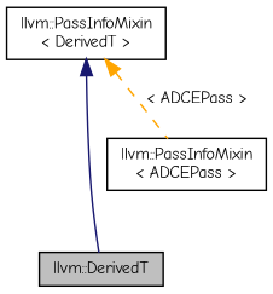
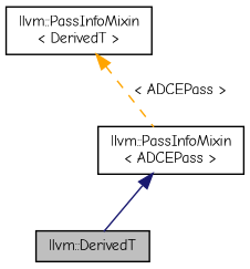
  digraph {
    fontname="Comic Neue"
    node [color=black fontname="Comic Neue" fontsize=10 shape=record]
    edge [dir=back fontname="Comic Neue" fontsize=10 labelfontname=Helvetica labelfontsize=10]
    n1 [fillcolor=grey75 fontcolor=black height=0.2 label="llvm::DerivedT" style=filled width=0.4]
    n2 [height=0.2 label="llvm::PassInfoMixin\l\< ADCEPass \>" width=0.4]
    n3 [height=0.2 label="llvm::PassInfoMixin\l\< DerivedT \>" width=0.4]
-   n3 -> n1 [color=midnightblue style=solid]
+   n2 -> n1 [color=midnightblue style=solid]
    n3 -> n2 [color=orange label=" \< ADCEPass \>" style=dashed]
  }
